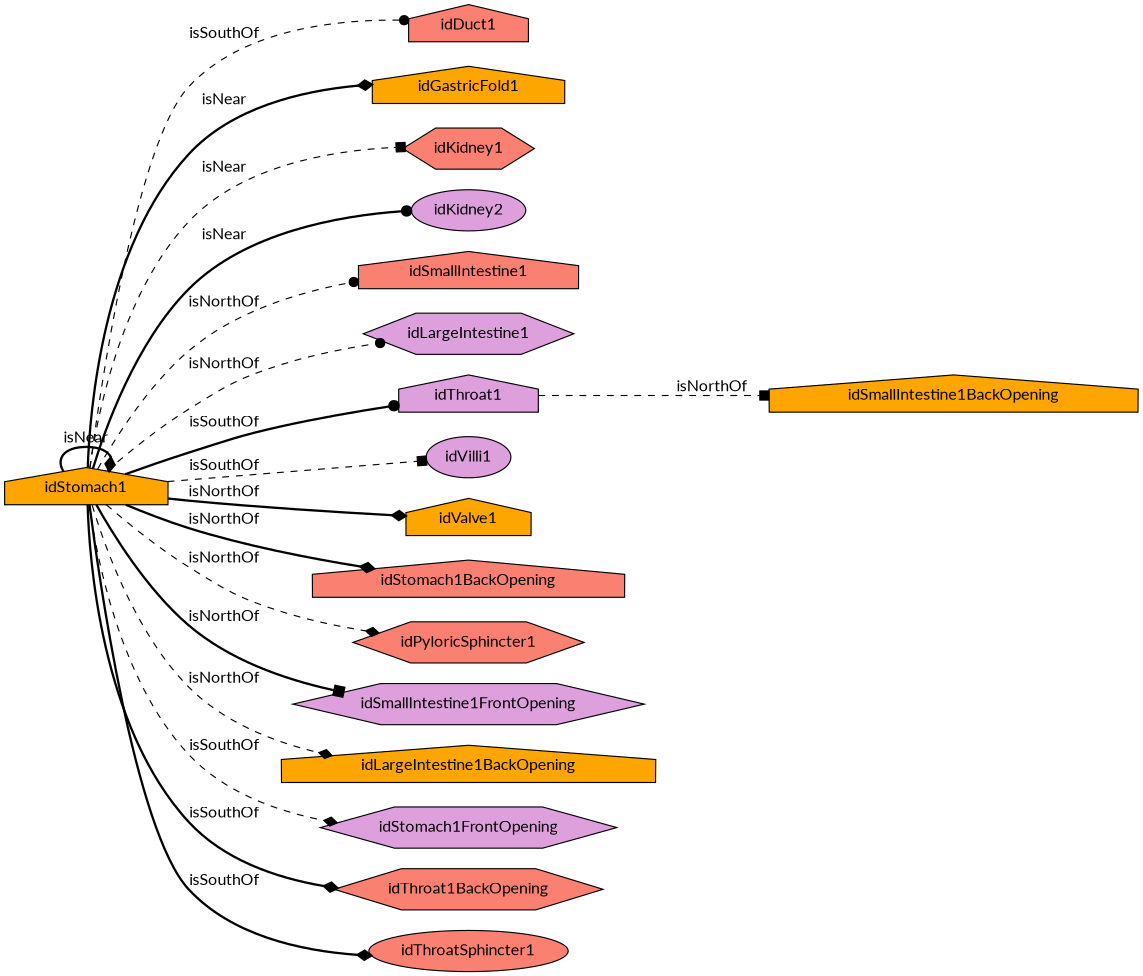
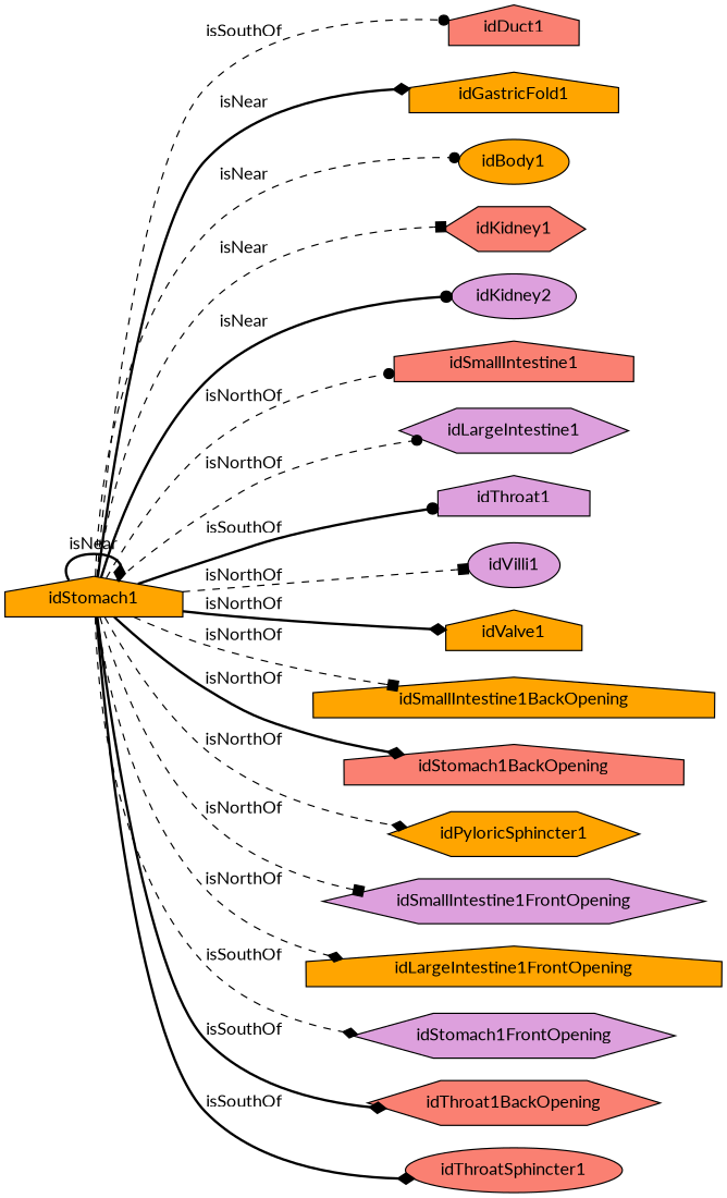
  digraph {
    fontname=Lato
    rankdir=LR
    node [fillcolor=orange fontname=Lato node_type=entity_node shape=house style=filled]
    edge [arrowhead=diamond edge_type=relationship fontname=Lato style=dashed]
    idStomach1
    idDuct1 [fillcolor=salmon]
    idGastricFold1
+   idBody1 [shape=ellipse]
    idKidney1 [fillcolor=salmon shape=hexagon]
    idKidney2 [fillcolor=plum shape=ellipse]
    idSmallIntestine1 [fillcolor=salmon]
    idLargeIntestine1 [fillcolor=plum shape=hexagon]
    idThroat1 [fillcolor=plum]
    idVilli1 [fillcolor=plum shape=ellipse]
    idValve1
    idSmallIntestine1BackOpening
    idStomach1BackOpening [fillcolor=salmon]
-   idPyloricSphincter1 [fillcolor=salmon shape=hexagon]
+   idPyloricSphincter1 [shape=hexagon]
    idSmallIntestine1FrontOpening [fillcolor=plum shape=hexagon]
-   idLargeIntestine1FrontOpening [label=idLargeIntestine1BackOpening]
+   idLargeIntestine1FrontOpening
    idStomach1FrontOpening [fillcolor=plum shape=hexagon]
    idThroat1BackOpening [fillcolor=salmon shape=hexagon]
    idThroatSphincter1 [fillcolor=salmon shape=ellipse]
    idStomach1 -> idStomach1 [label=isNear style=bold]
    idStomach1 -> idDuct1 [arrowhead=dot label=isSouthOf]
    idStomach1 -> idGastricFold1 [label=isNear style=bold]
+   idStomach1 -> idBody1 [arrowhead=dot label=isNear]
    idStomach1 -> idKidney1 [arrowhead=box label=isNear]
    idStomach1 -> idKidney2 [arrowhead=dot label=isNear style=bold]
    idStomach1 -> idSmallIntestine1 [arrowhead=dot label=isNorthOf]
    idStomach1 -> idLargeIntestine1 [arrowhead=dot label=isNorthOf]
    idStomach1 -> idThroat1 [arrowhead=dot label=isSouthOf style=bold]
-   idStomach1 -> idVilli1 [arrowhead=box label=isSouthOf]
+   idStomach1 -> idVilli1 [arrowhead=box label=isNorthOf]
    idStomach1 -> idValve1 [label=isNorthOf style=bold]
-   idThroat1 -> idSmallIntestine1BackOpening [arrowhead=box label=isNorthOf]
+   idStomach1 -> idSmallIntestine1BackOpening [arrowhead=box label=isNorthOf]
    idStomach1 -> idStomach1BackOpening [label=isNorthOf style=bold]
    idStomach1 -> idPyloricSphincter1 [label=isNorthOf]
-   idStomach1 -> idSmallIntestine1FrontOpening [arrowhead=box label=isNorthOf style=bold]
+   idStomach1 -> idSmallIntestine1FrontOpening [arrowhead=box label=isNorthOf]
    idStomach1 -> idLargeIntestine1FrontOpening [label=isNorthOf]
    idStomach1 -> idStomach1FrontOpening [label=isSouthOf]
    idStomach1 -> idThroat1BackOpening [label=isSouthOf style=bold]
    idStomach1 -> idThroatSphincter1 [label=isSouthOf style=bold]
  }
